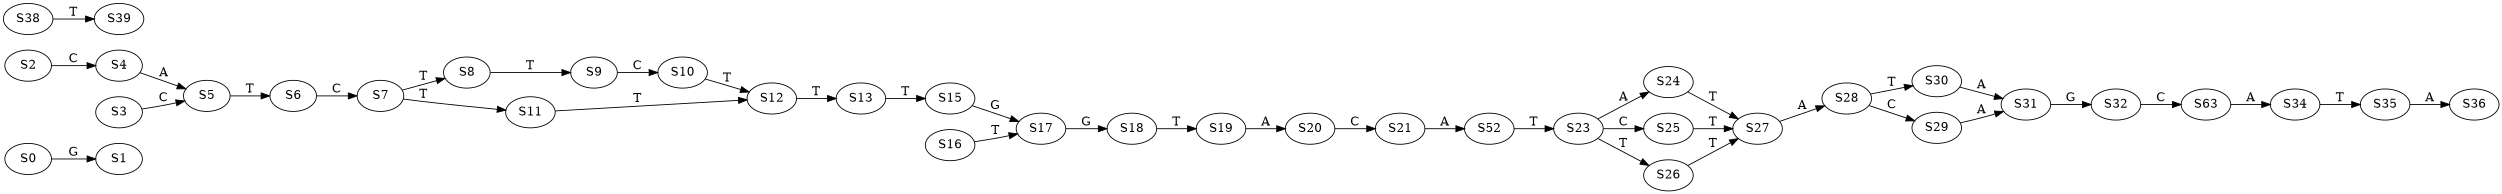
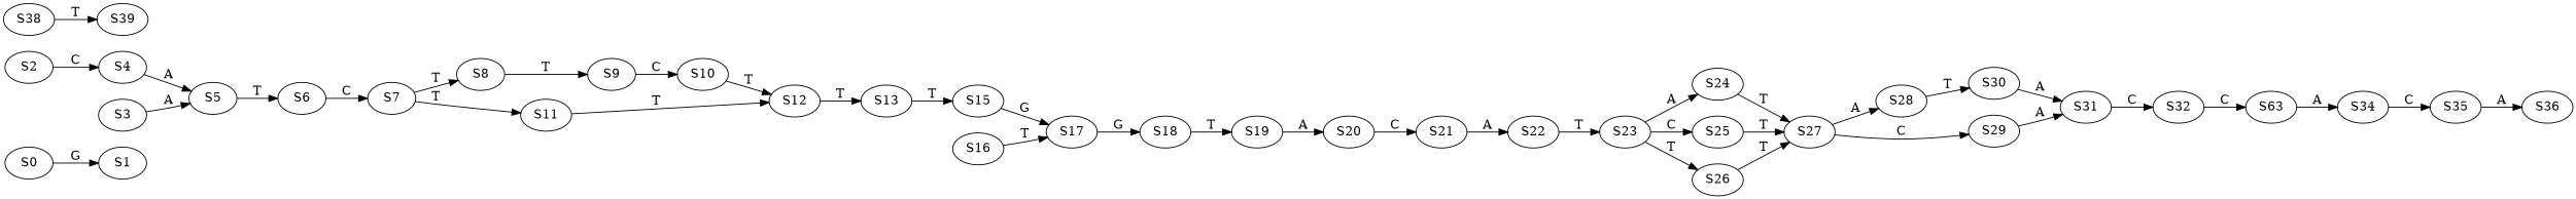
  strict digraph {
    fontname="DejaVu Serif"
    rankdir=LR
    node [fontname="DejaVu Serif"]
    edge [fontname="DejaVu Serif"]
    S0
    S1
    S2
    S4
    S3
    S5
    S6
    S7
    S8
    S11
    S9
    S10
    S12
    S13
    S15
    S17
    S16
    S18
    S19
    S20
    S21
-   S22 [label=S52]
+   S22
    S23
    S24
    S25
    S26
    S27
    S28
    S29
    S30
    S31
    S32
    n33 [label=S63]
    S34
    S35
    S36
    S38
    S39
    S0 -> S1 [label=G]
    S2 -> S4 [label=C]
    S4 -> S5 [label=A]
-   S3 -> S5 [label=C]
+   S3 -> S5 [label=A]
    S5 -> S6 [label=T]
    S6 -> S7 [label=C]
    S7 -> S8 [label=T]
    S7 -> S11 [label=T]
    S8 -> S9 [label=T]
    S11 -> S12 [label=T]
    S9 -> S10 [label=C]
    S10 -> S12 [label=T]
    S12 -> S13 [label=T]
    S13 -> S15 [label=T]
    S15 -> S17 [label=G]
    S17 -> S18 [label=G]
    S16 -> S17 [label=T]
    S18 -> S19 [label=T]
    S19 -> S20 [label=A]
    S20 -> S21 [label=C]
    S21 -> S22 [label=A]
    S22 -> S23 [label=T]
    S23 -> S24 [label=A]
    S23 -> S25 [label=C]
    S23 -> S26 [label=T]
    S24 -> S27 [label=T]
    S25 -> S27 [label=T]
    S26 -> S27 [label=T]
    S27 -> S28 [label=A]
-   S28 -> S29 [label=C]
+   S27 -> S29 [label=C]
    S28 -> S30 [label=T]
    S29 -> S31 [label=A]
    S30 -> S31 [label=A]
-   S31 -> S32 [label=G]
+   S31 -> S32 [label=C]
    S32 -> n33 [label=C]
    n33 -> S34 [label=A]
-   S34 -> S35 [label=T]
+   S34 -> S35 [label=C]
    S35 -> S36 [label=A]
    S38 -> S39 [label=T]
  }
